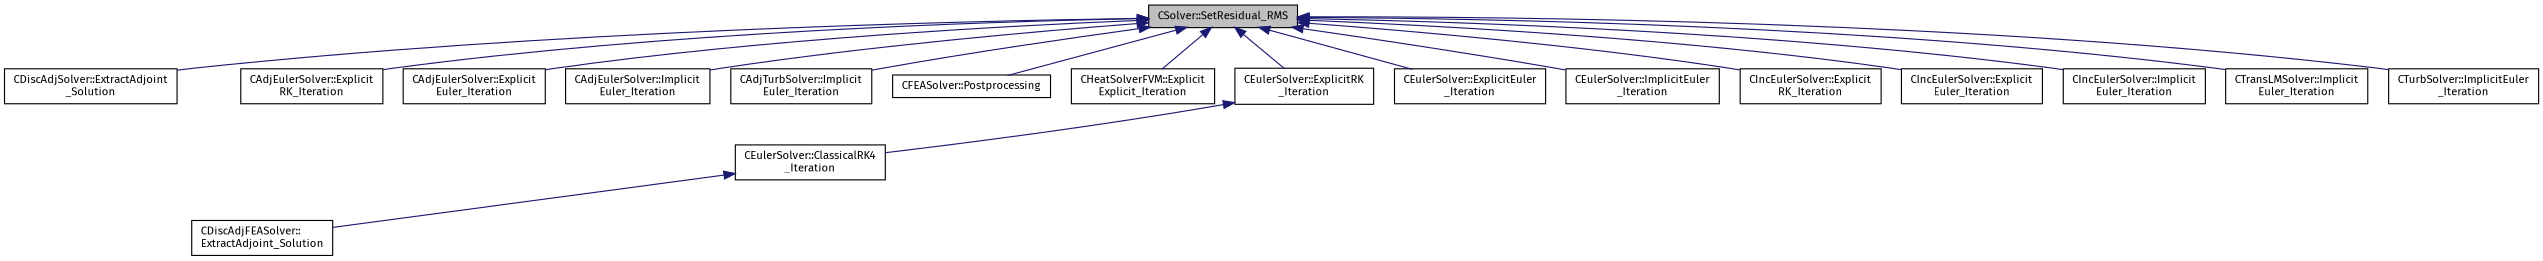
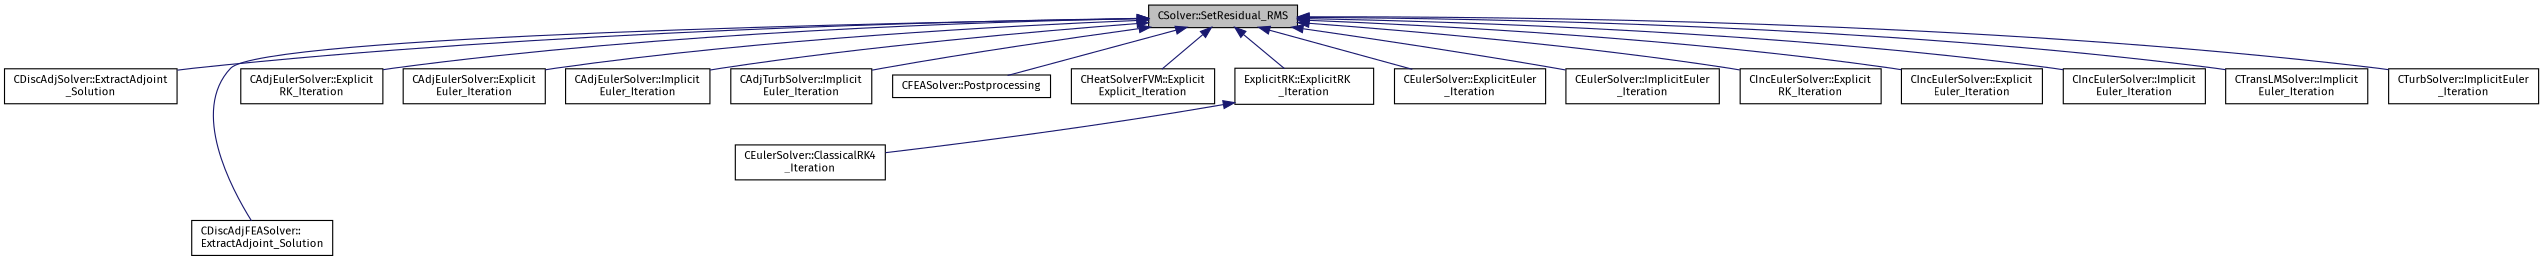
  digraph {
    fontname="Fira Sans"
    rankdir=TB
    node [color=black fillcolor=white fontname="Fira Sans" fontsize=10 shape=record style=filled]
    edge [color=midnightblue dir=back fontname="Fira Sans" fontsize=10 labelfontname=Helvetica labelfontsize=10 style=solid]
    n1 [fillcolor=grey75 fontcolor=black height=0.2 label="CSolver::SetResidual_RMS" width=0.4]
    n2 [height=0.2 label="CDiscAdjSolver::ExtractAdjoint\l_Solution" width=0.4]
    n3 [height=0.2 label="CDiscAdjFEASolver::\lExtractAdjoint_Solution" width=0.4]
    n4 [height=0.2 label="CAdjEulerSolver::Explicit\lRK_Iteration" width=0.4]
    n5 [height=0.2 label="CAdjEulerSolver::Explicit\lEuler_Iteration" width=0.4]
    n6 [height=0.2 label="CAdjEulerSolver::Implicit\lEuler_Iteration" width=0.4]
    n7 [height=0.2 label="CAdjTurbSolver::Implicit\lEuler_Iteration" width=0.4]
    n8 [height=0.2 label="CFEASolver::Postprocessing" width=0.4]
    n9 [height=0.2 label="CHeatSolverFVM::Explicit\lExplicit_Iteration" width=0.4]
-   n10 [height=0.2 label="CEulerSolver::ExplicitRK\l_Iteration" width=0.4]
+   n10 [height=0.2 label="ExplicitRK::ExplicitRK\l_Iteration" width=0.4]
    n11 [height=0.2 label="CEulerSolver::ExplicitEuler\l_Iteration" width=0.4]
    n12 [height=0.2 label="CEulerSolver::ImplicitEuler\l_Iteration" width=0.4]
    n13 [height=0.2 label="CIncEulerSolver::Explicit\lRK_Iteration" width=0.4]
    n14 [height=0.2 label="CIncEulerSolver::Explicit\lEuler_Iteration" width=0.4]
    n15 [height=0.2 label="CIncEulerSolver::Implicit\lEuler_Iteration" width=0.4]
    n16 [height=0.2 label="CTransLMSolver::Implicit\lEuler_Iteration" width=0.4]
    n17 [height=0.2 label="CTurbSolver::ImplicitEuler\l_Iteration" width=0.4]
    n18 [height=0.2 label="CEulerSolver::ClassicalRK4\l_Iteration" width=0.4]
    n1 -> n2
-   n18 -> n3
+   n1 -> n3
    n1 -> n4
    n1 -> n5
    n1 -> n6
    n1 -> n7
    n1 -> n8
    n1 -> n9
    n1 -> n10
    n1 -> n11
    n1 -> n12
    n1 -> n13
    n1 -> n14
    n1 -> n15
    n1 -> n16
    n1 -> n17
    n10 -> n18
  }
